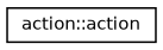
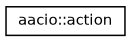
  digraph {
    rankdir=LR
-   n1 [color=black fillcolor=white fontname=Helvetica fontsize=10 height=0.2 label="action::action" shape=record style=filled width=0.4]
+   n1 [color=black fillcolor=white fontname=Helvetica fontsize=10 height=0.2 label="aacio::action" shape=record style=filled width=0.4]
  }
